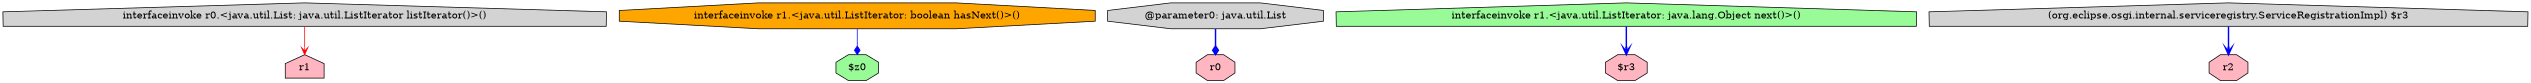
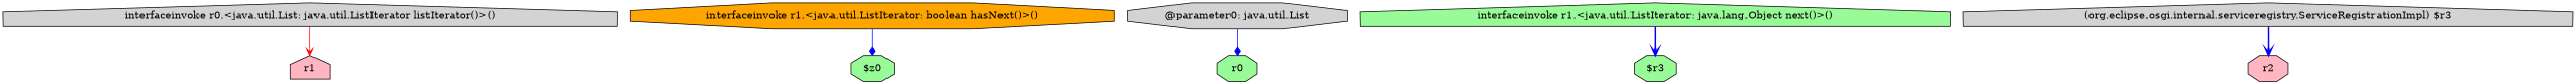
  digraph {
    node [fillcolor=lightgrey shape=octagon style=filled]
    edge [arrowhead=vee color=blue style=bold]
    n1 [label="interfaceinvoke r0.<java.util.List: java.util.ListIterator listIterator()>()" shape=house]
    n2 [fillcolor=lightpink label=r1 shape=house]
    n3 [fillcolor=orange label="interfaceinvoke r1.<java.util.ListIterator: boolean hasNext()>()"]
    n4 [fillcolor=palegreen label="$z0"]
    n5 [label="@parameter0: java.util.List"]
-   n6 [fillcolor=lightpink label=r0]
+   n6 [fillcolor=palegreen label=r0]
    n7 [fillcolor=palegreen label="interfaceinvoke r1.<java.util.ListIterator: java.lang.Object next()>()" shape=house]
-   n8 [fillcolor=lightpink label="$r3"]
+   n8 [fillcolor=palegreen label="$r3"]
    n9 [label="(org.eclipse.osgi.internal.serviceregistry.ServiceRegistrationImpl) $r3" shape=house]
    n10 [fillcolor=lightpink label=r2]
    n1 -> n2 [color=red style=solid]
    n3 -> n4 [arrowhead=diamond style=solid]
-   n5 -> n6 [arrowhead=diamond]
+   n5 -> n6 [arrowhead=diamond style=solid]
    n7 -> n8
    n9 -> n10
  }
